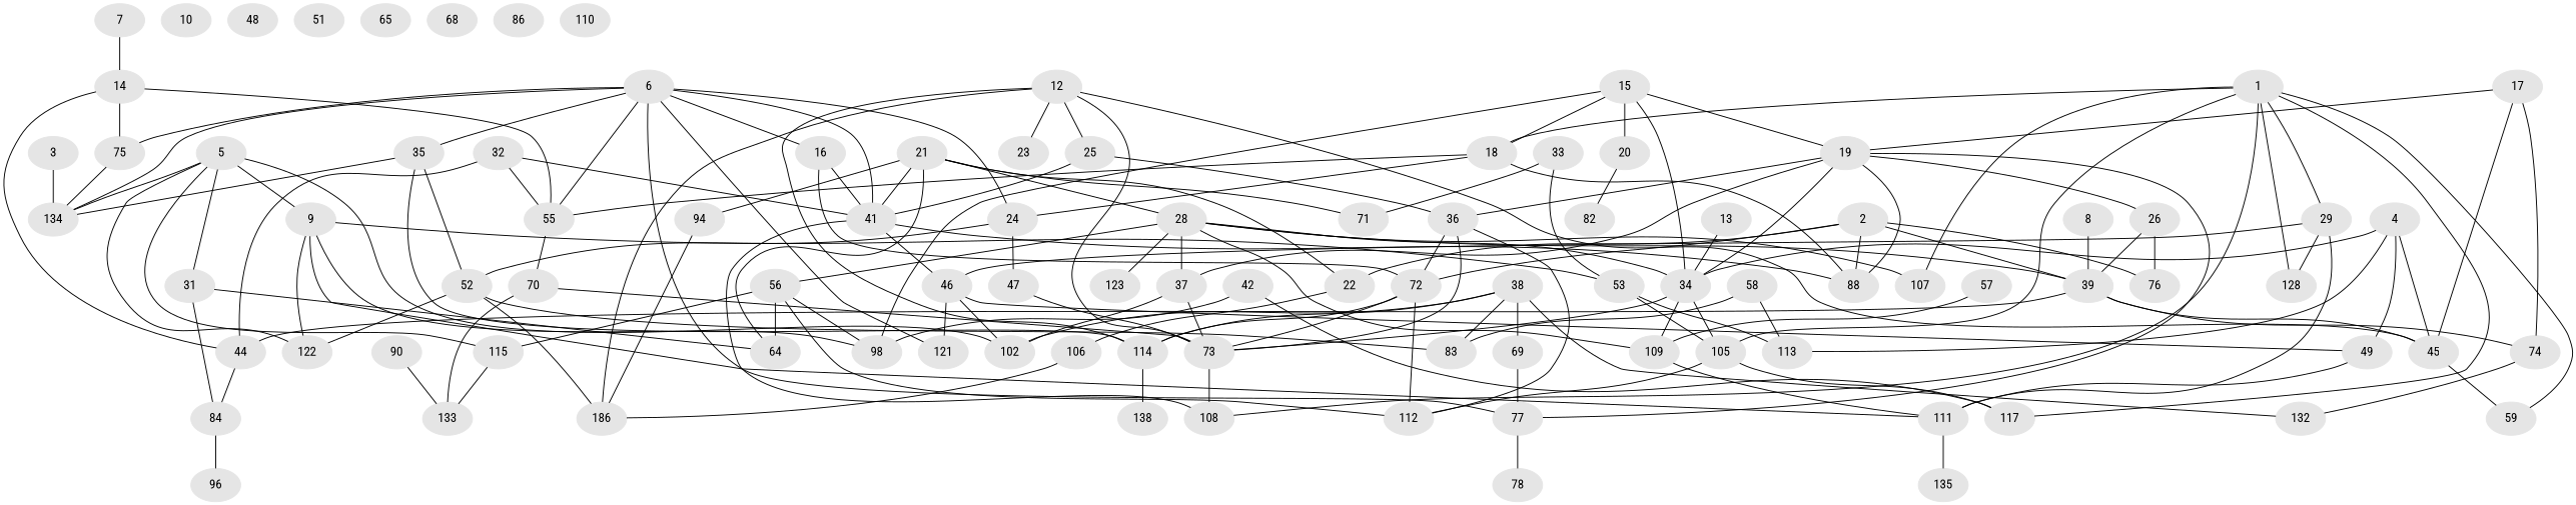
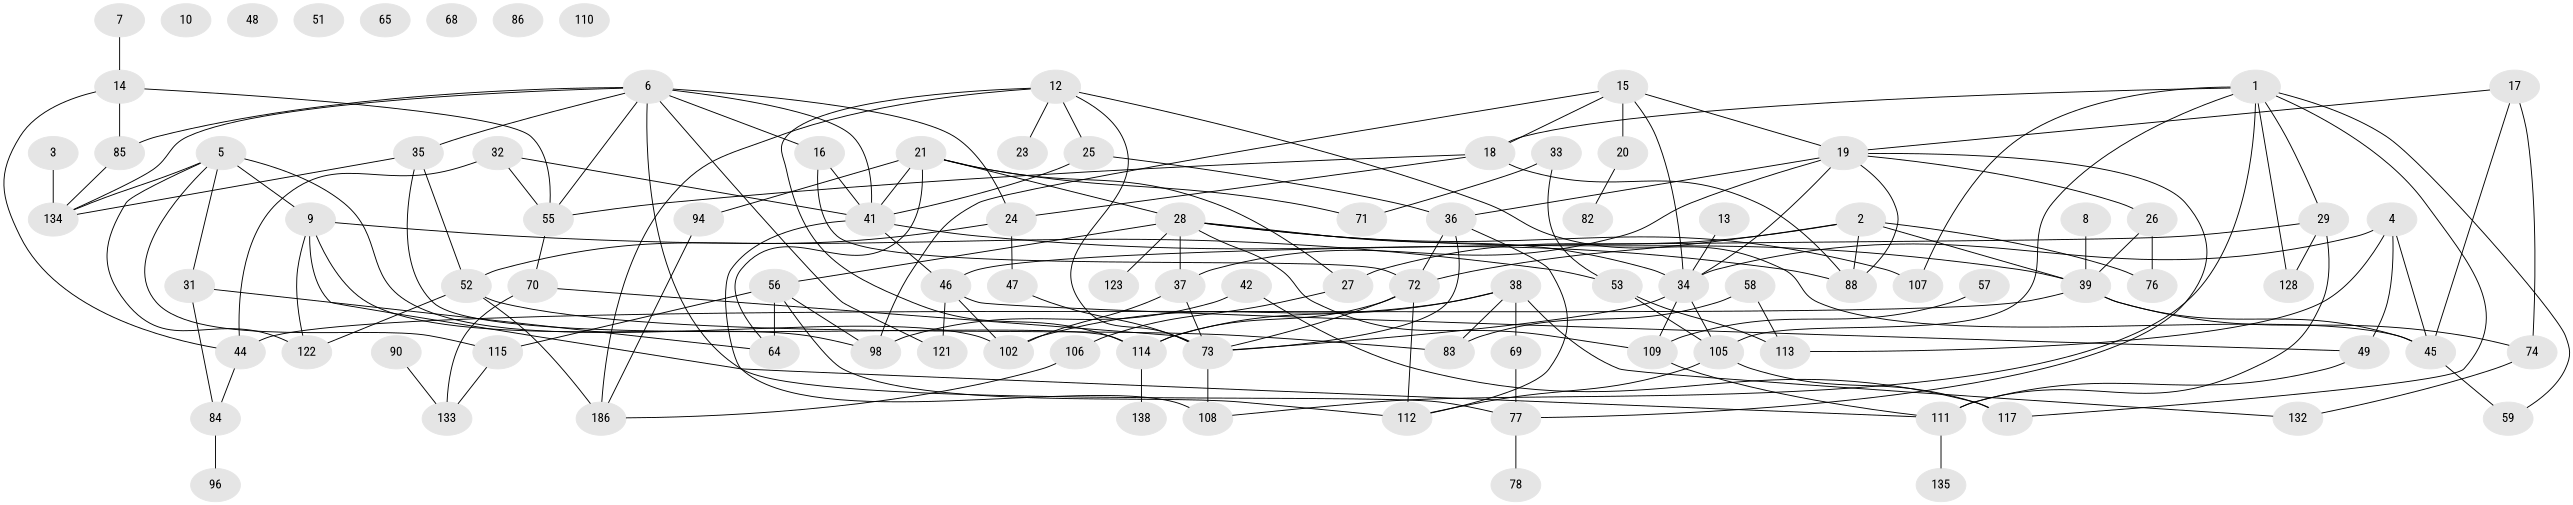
  graph {
    fontname="Roboto Condensed"
    node [color=gray90 fontname="Roboto Condensed" style=filled]
    edge [fontname="Roboto Condensed"]
    1 [super="+11"]
    18 [super="+66"]
    29 [super="+95"]
    59
    105 [super="+119"]
    107
    108
    117 [super="+139"]
    128
    88 [super="+101"]
    24
    55 [super="+126"]
    111 [super="+125"]
    46 [super="+103"]
    112
    2 [super="+30"]
-   22 [super="+93"]
+   22 [super="+93" label=27]
    39 [super="+142"]
    72 [super="+81"]
    76
    106
    45
    44 [super="+80"]
    74 [super="+100"]
    73 [super="+130"]
    114 [super="+131"]
    n27 [label=134]
    3
    4 [super="+50"]
    34 [super="+85"]
    49
    113 [super="+127"]
    109
    5 [super="+87"]
    9 [super="+91"]
    31
    102 [super="+116"]
    115 [super="+137"]
    122 [super="+141"]
    53 [super="+62"]
    98 [super="+118"]
    64 [super="+129"]
    84
    133
    6 [super="+54"]
    16
    35
    41 [super="+60"]
-   75 [super="+134"]
+   75 [super="+134" label=85]
    77
    121
    47
    52 [super="+97"]
    70 [super="+99"]
    78
    7
    14
    8
    135
    10
    12 [super="+43"]
    23
    25
    n64 [label=186]
    36
    138
    13 [super="+27"]
    15 [super="+63"]
    19 [super="+40"]
    20
    26 [super="+67"]
    37
    82
    17 [super="+92"]
    132
    21 [super="+140"]
    28 [super="+104"]
    71
    94
    56
    123
    83
    96
    32
    33 [super="+61"]
    38
    69
    42 [super="+79"]
    48
    51
    57
    58 [super="+120"]
    65
    68
    86
    90
    110
    1 -- 18
    1 -- 29
    1 -- 59
    1 -- 105
    1 -- 107
    1 -- 108
    1 -- 117
    1 -- 128
    18 -- 88
    18 -- 24
    18 -- 55
    29 -- 128
    29 -- 111 [weight=2]
    29 -- 46
    105 -- 117
    105 -- 112
    24 -- 47
    24 -- 52
    55 -- 70
    111 -- 135
    46 -- 49
    46 -- 102
    46 -- 121
    2 -- 88
    2 -- 22
    2 -- 39
    2 -- 72 [weight=2]
    2 -- 76
    22 -- 106
    39 -- 45
    39 -- 44
    39 -- 74
    72 -- 112
    72 -- 73
    72 -- 114
    106 -- n64
    45 -- 59
    44 -- 84
    74 -- 132
    73 -- 108
    114 -- 138
    3 -- n27
    4 -- 45
    4 -- 34
    4 -- 49
    4 -- 113
    34 -- 105
    34 -- 73
    34 -- 109
    49 -- 111
    109 -- 111
    5 -- n27
    5 -- 9
    5 -- 31
    5 -- 102
    5 -- 115
    5 -- 122
    9 -- 111
    9 -- 122
    9 -- 53
    9 -- 98
    31 -- 64
    31 -- 84
    115 -- 133
    53 -- 105
    53 -- 113
    84 -- 96
    6 -- 24
    6 -- 55
    6 -- n27
    6 -- 16
    6 -- 35
    6 -- 41
    6 -- 75
    6 -- 77
    6 -- 121
    16 -- 72 [weight=2]
    16 -- 41
    35 -- 114
    35 -- n27
    35 -- 52
    41 -- 108
    41 -- 88
    41 -- 46
    75 -- n27
    77 -- 78
    47 -- 73
    52 -- 122
    52 -- n64
    52 -- 83
    70 -- 73 [weight=2]
    70 -- 133
    7 -- 14
    14 -- 55
    14 -- 44
    14 -- 75
    8 -- 39
    12 -- 45
    12 -- 73
    12 -- 114
    12 -- 23
    12 -- 25
    12 -- n64
    25 -- 41
    25 -- 36
    36 -- 112
    36 -- 72
    36 -- 73
    13 -- 34
    15 -- 18
    15 -- 34
    15 -- 98
    15 -- 19
    15 -- 20
    19 -- 88
    19 -- 34
    19 -- 77
    19 -- 36
    19 -- 26
    19 -- 37
    20 -- 82
    26 -- 39
    26 -- 76
    37 -- 73
    37 -- 102
    17 -- 45
    17 -- 74
    17 -- 19
    21 -- 22
    21 -- 64
    21 -- 41
    21 -- 28
    21 -- 71
    21 -- 94
    28 -- 107
    28 -- 39
    28 -- 34
    28 -- 109
    28 -- 37
    28 -- 56
    28 -- 123 [weight=2]
    94 -- n64
    56 -- 112
    56 -- 115
    56 -- 98
    56 -- 64
    32 -- 55
    32 -- 44
    32 -- 41
    33 -- 53
    33 -- 71
    38 -- 114
    38 -- 102
    38 -- 132
    38 -- 83
    38 -- 69
    69 -- 77
    42 -- 117
    42 -- 98
    57 -- 109
    58 -- 113 [weight=2]
    58 -- 83
    90 -- 133
  }
